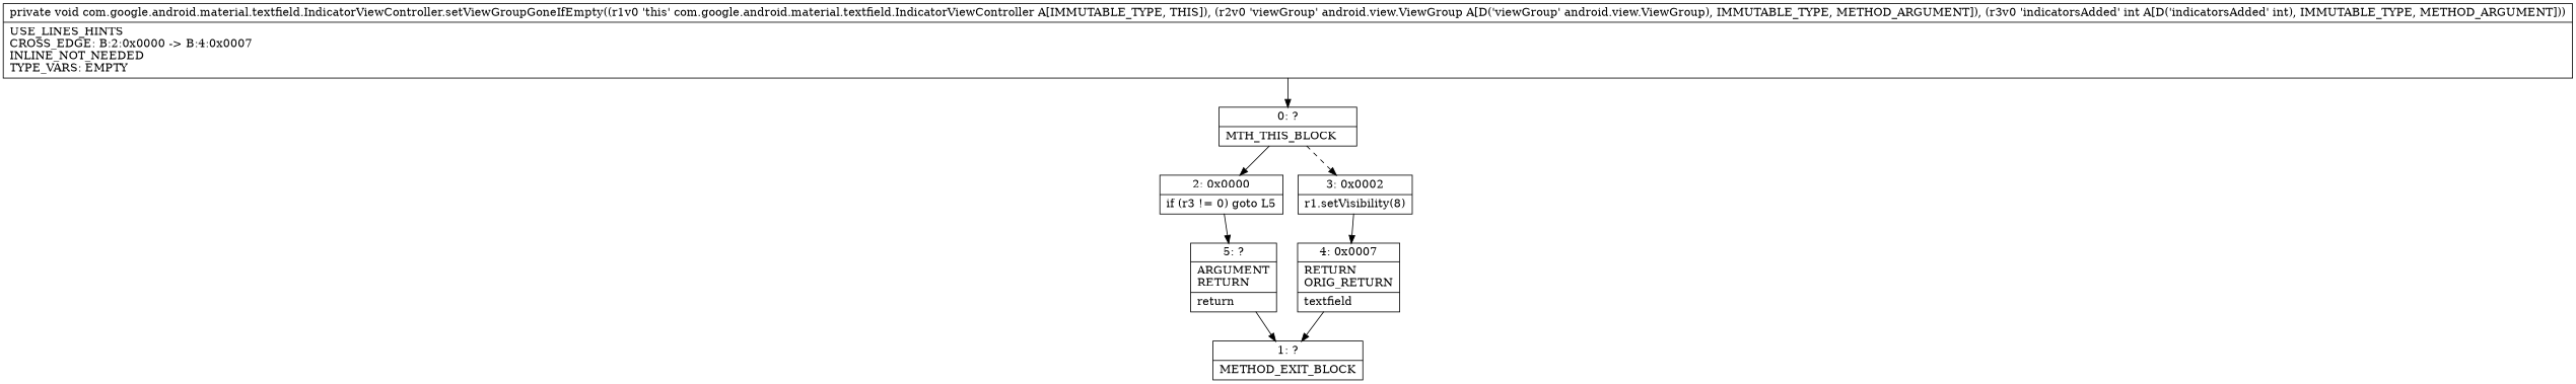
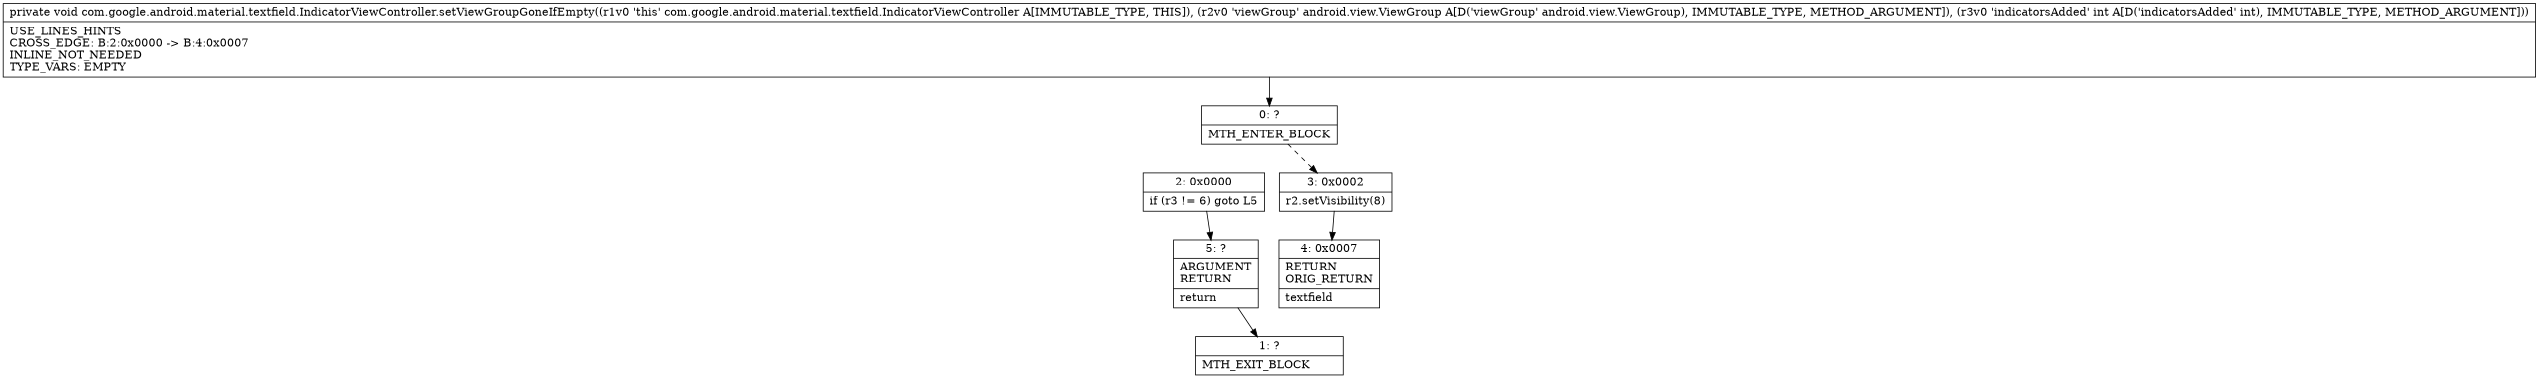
  digraph {
    node [shape=record]
-   n1 [label="{0\:\ ?|MTH_THIS_BLOCK\l}"]
-   n2 [label="{2\:\ 0x0000|if (r3 != 0) goto L5\l}"]
-   n3 [label="{3\:\ 0x0002|r1.setVisibility(8)\l}"]
+   n1 [label="{0\:\ ?|MTH_ENTER_BLOCK\l}"]
+   n2 [label="{2\:\ 0x0000|if (r3 != 6) goto L5\l}"]
+   n3 [label="{3\:\ 0x0002|r2.setVisibility(8)\l}"]
    n4 [label="{5\:\ ?|ARGUMENT\lRETURN\l|return\l}"]
    n5 [label="{4\:\ 0x0007|RETURN\lORIG_RETURN\l|textfield\l}"]
-   n6 [label="{1\:\ ?|METHOD_EXIT_BLOCK\l}"]
+   n6 [label="{1\:\ ?|MTH_EXIT_BLOCK\l}"]
    n7 [label="{private void com.google.android.material.textfield.IndicatorViewController.setViewGroupGoneIfEmpty((r1v0 'this' com.google.android.material.textfield.IndicatorViewController A[IMMUTABLE_TYPE, THIS]), (r2v0 'viewGroup' android.view.ViewGroup A[D('viewGroup' android.view.ViewGroup), IMMUTABLE_TYPE, METHOD_ARGUMENT]), (r3v0 'indicatorsAdded' int A[D('indicatorsAdded' int), IMMUTABLE_TYPE, METHOD_ARGUMENT]))  | USE_LINES_HINTS\lCROSS_EDGE: B:2:0x0000 \-\> B:4:0x0007\lINLINE_NOT_NEEDED\lTYPE_VARS: EMPTY\l}"]
-   n1 -> n2
    n1 -> n3 [style=dashed]
    n2 -> n4
    n3 -> n5
    n4 -> n6
-   n5 -> n6
    n7 -> n1
  }
